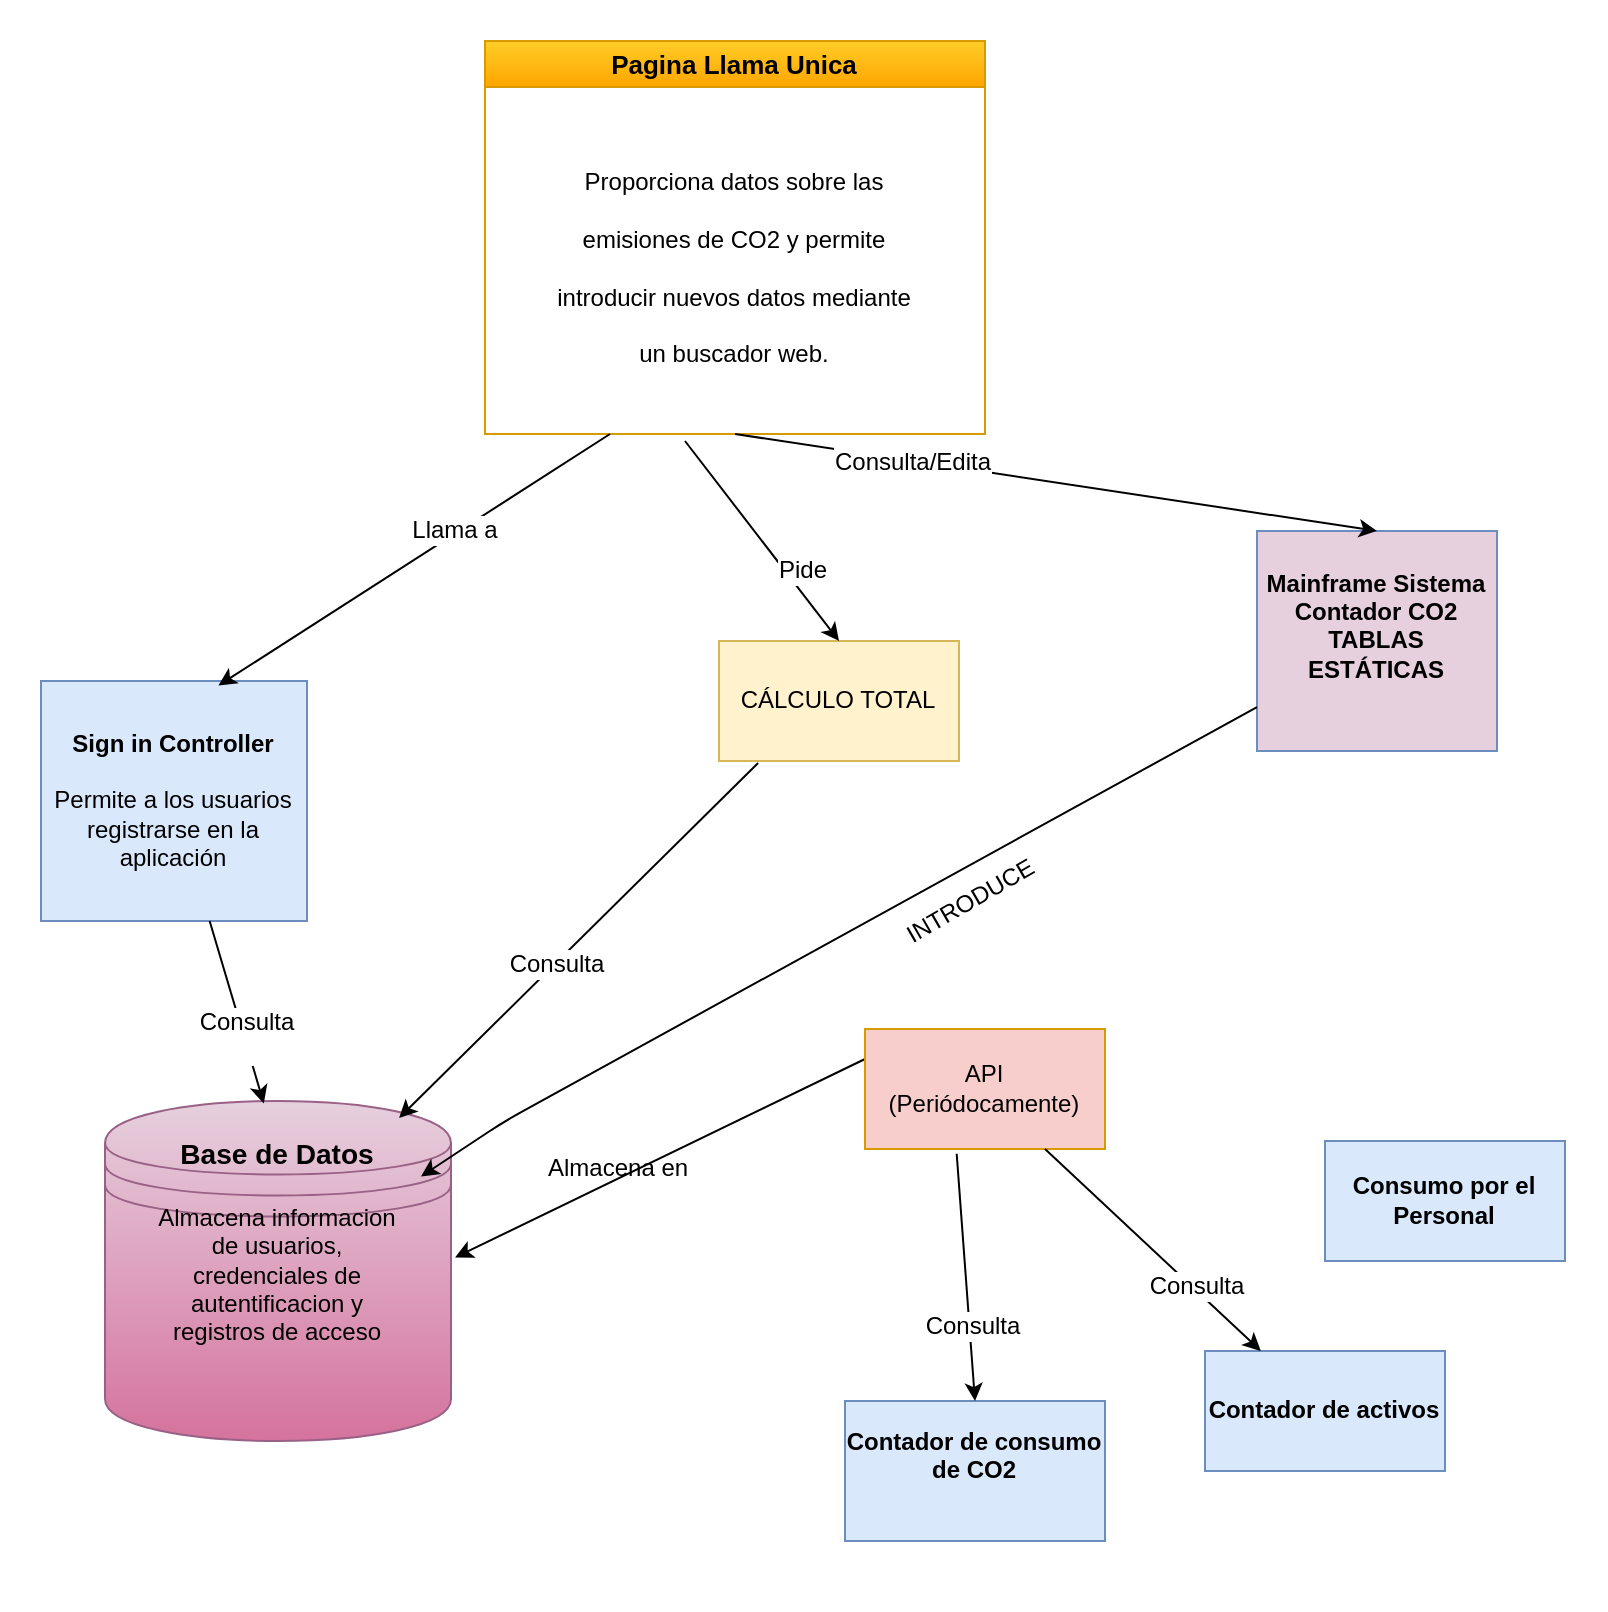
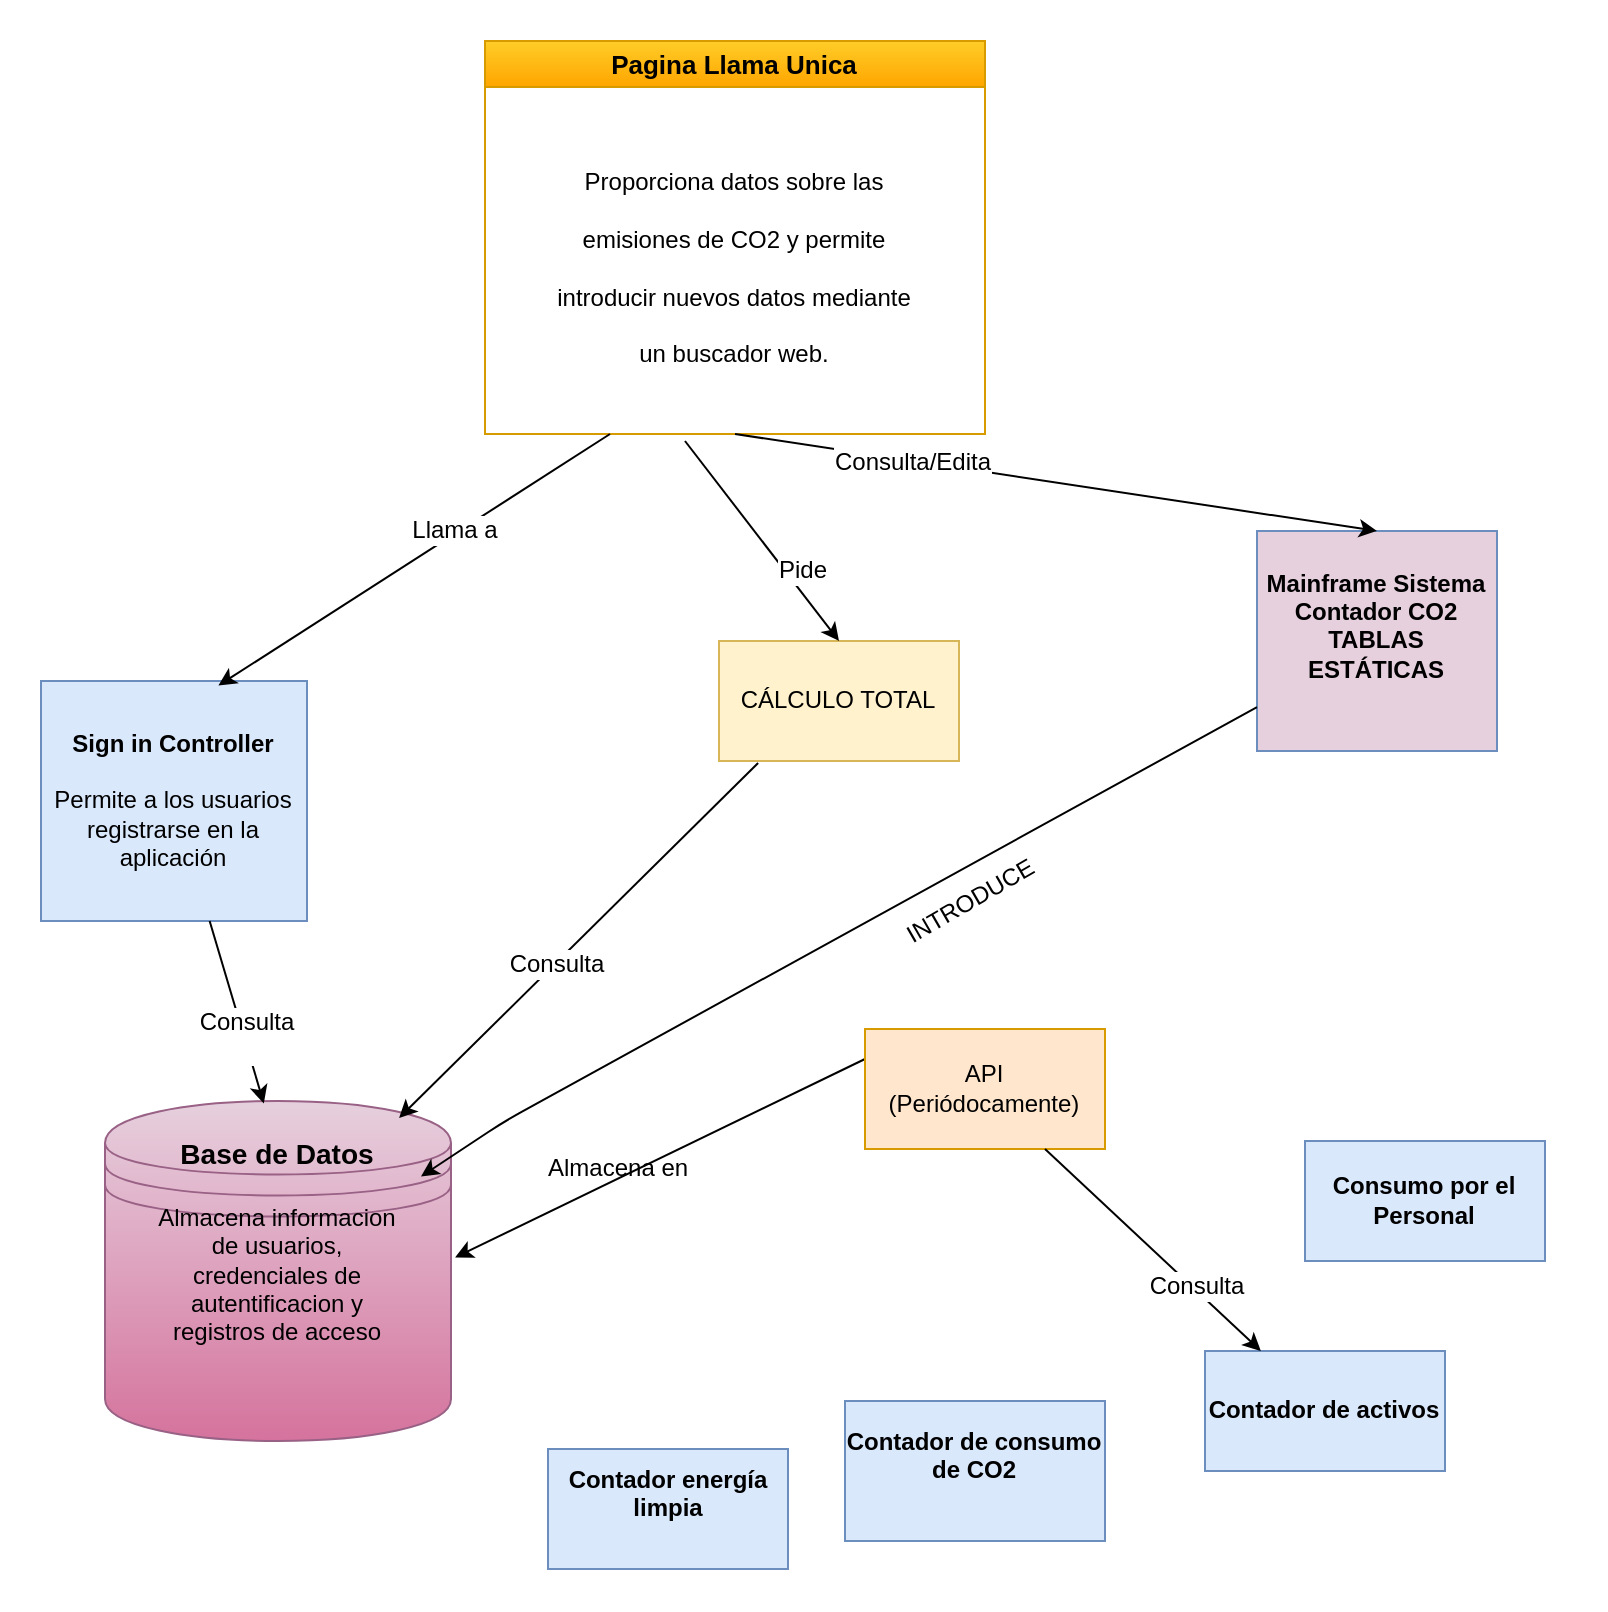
  <mxCell id="0" />
  <mxCell id="1" parent="0" />
  <mxCell id="2" value="&lt;div&gt;&lt;b&gt;Sign in Controller&lt;/b&gt;&lt;/div&gt;&lt;div&gt;&lt;b&gt;&lt;br&gt;&lt;/b&gt;&lt;/div&gt;Permite a los usuarios registrarse en la aplicación" style="rounded=0;whiteSpace=wrap;html=1;fillColor=#dae8fc;strokeColor=#6c8ebf;" parent="1" vertex="1"><mxGeometry x="20" y="340" width="133" height="120" as="geometry" /></mxCell>
  <mxCell id="3" value="Pagina Llama Unica" style="swimlane;gradientColor=#ffa500;fillColor=#ffcd28;strokeColor=#d79b00;fontSize=13;" parent="1" vertex="1"><mxGeometry x="242" y="20" width="250" height="196.5" as="geometry" /></mxCell>
  <mxCell id="4" value="&lt;h1&gt;&lt;span style=&quot;font-size: 12px ; font-weight: 400&quot;&gt;Proporciona datos sobre las emisiones de CO2 y permite introducir nuevos datos mediante un buscador web.&lt;/span&gt;&lt;/h1&gt;" style="text;html=1;strokeColor=none;fillColor=none;spacing=5;spacingTop=-20;whiteSpace=wrap;overflow=hidden;rounded=0;align=center;" parent="3" vertex="1"><mxGeometry x="30" y="46.5" width="190" height="120" as="geometry" /></mxCell>
  <mxCell id="5" value="" style="shape=datastore;whiteSpace=wrap;html=1;fillColor=#e6d0de;strokeColor=#996185;gradientColor=#d5739d;" parent="1" vertex="1"><mxGeometry x="52" y="550" width="173" height="170" as="geometry" /></mxCell>
  <mxCell id="6" value="&lt;h3&gt;&lt;span&gt;Base de Datos&lt;/span&gt;&lt;/h3&gt;&lt;h4&gt;&lt;span style=&quot;font-weight: normal&quot;&gt;Almacena informacion de usuarios, credenciales de autentificacion y registros de acceso&lt;/span&gt;&lt;/h4&gt;" style="text;html=1;strokeColor=none;fillColor=none;spacing=5;spacingTop=-20;whiteSpace=wrap;overflow=hidden;rounded=0;align=center;" parent="1" vertex="1"><mxGeometry x="67" y="565" width="143" height="140" as="geometry" /></mxCell>
  <mxCell id="7" value="&lt;div&gt;&lt;b&gt;&lt;br&gt;&lt;/b&gt;&lt;/div&gt;&lt;div&gt;&lt;b&gt;&lt;br&gt;&lt;/b&gt;&lt;/div&gt;&lt;div&gt;&lt;b&gt;Mainframe Sistema &lt;br&gt;&lt;/b&gt;&lt;/div&gt;&lt;div&gt;&lt;b&gt;Contador CO2&lt;/b&gt; &lt;br&gt;&lt;/div&gt;&lt;div&gt;&lt;b&gt;TABLAS ESTÁTICAS&lt;br&gt;&lt;/b&gt;&lt;/div&gt;&lt;div&gt;&lt;br&gt;&lt;/div&gt;&lt;div&gt;&lt;br&gt;&lt;/div&gt;&lt;div&gt;&lt;br&gt;&lt;/div&gt;" style="rounded=0;whiteSpace=wrap;html=1;fillColor=#e6d0de;strokeColor=#6c8ebf;" parent="1" vertex="1"><mxGeometry x="628" y="265" width="120" height="110" as="geometry" /></mxCell>
  <mxCell id="8" value="" style="endArrow=classic;html=1;entryX=0.459;entryY=0.007;entryDx=0;entryDy=0;entryPerimeter=0;" parent="1" source="2" target="5" edge="1"><mxGeometry width="50" height="50" relative="1" as="geometry"><mxPoint x="97" y="500" as="sourcePoint" /><mxPoint x="232" y="515" as="targetPoint" /></mxGeometry></mxCell>
  <mxCell id="9" value="&lt;div&gt;&lt;br&gt;&lt;/div&gt;&lt;div&gt;&lt;br&gt;&lt;/div&gt;" style="text;html=1;resizable=0;points=[];align=center;verticalAlign=middle;labelBackgroundColor=#ffffff;" parent="8" connectable="0" vertex="1"><mxGeometry x="-0.473" y="-1" relative="1" as="geometry"><mxPoint as="offset" /></mxGeometry></mxCell>
  <mxCell id="10" value="&lt;div&gt;Consulta&lt;/div&gt;&lt;div&gt;&lt;br&gt;&lt;/div&gt;" style="text;html=1;resizable=0;points=[];align=center;verticalAlign=middle;labelBackgroundColor=#ffffff;" parent="8" connectable="0" vertex="1"><mxGeometry x="0.27" y="1" relative="1" as="geometry"><mxPoint as="offset" /></mxGeometry></mxCell>
  <mxCell id="11" value="" style="endArrow=classic;html=1;exitX=0;exitY=0.25;exitDx=0;exitDy=0;entryX=1.012;entryY=0.46;entryDx=0;entryDy=0;entryPerimeter=0;" parent="1" source="21" target="5" edge="1"><mxGeometry width="50" height="50" relative="1" as="geometry"><mxPoint x="335.96" y="501" as="sourcePoint" /><mxPoint x="252" y="655" as="targetPoint" /><Array as="points" /></mxGeometry></mxCell>
  <mxCell id="12" value="" style="endArrow=classic;html=1;exitX=0.25;exitY=1;exitDx=0;exitDy=0;entryX=0.667;entryY=0.019;entryDx=0;entryDy=0;entryPerimeter=0;" parent="1" source="3" target="2" edge="1"><mxGeometry width="50" height="50" relative="1" as="geometry"><mxPoint x="522" y="323.5" as="sourcePoint" /><mxPoint x="572" y="273.5" as="targetPoint" /></mxGeometry></mxCell>
  <mxCell id="13" value="Llama a" style="text;html=1;resizable=0;points=[];align=center;verticalAlign=middle;labelBackgroundColor=#ffffff;" parent="12" connectable="0" vertex="1"><mxGeometry x="-0.22" y="-2" relative="1" as="geometry"><mxPoint as="offset" /></mxGeometry></mxCell>
  <mxCell id="14" value="" style="endArrow=classic;html=1;exitX=0.5;exitY=1;exitDx=0;exitDy=0;entryX=0.5;entryY=0;entryDx=0;entryDy=0;" parent="1" source="3" target="7" edge="1"><mxGeometry width="50" height="50" relative="1" as="geometry"><mxPoint x="542" y="270" as="sourcePoint" /><mxPoint x="592" y="220" as="targetPoint" /></mxGeometry></mxCell>
  <mxCell id="15" value="Consulta/Edita" style="text;html=1;resizable=0;points=[];align=center;verticalAlign=middle;labelBackgroundColor=#ffffff;" parent="14" connectable="0" vertex="1"><mxGeometry x="-0.448" y="-1" relative="1" as="geometry"><mxPoint as="offset" /></mxGeometry></mxCell>
  <mxCell id="16" value="&lt;div&gt;Almacena en&lt;/div&gt;" style="text;html=1;resizable=0;points=[];autosize=1;align=left;verticalAlign=top;spacingTop=-4;" parent="1" vertex="1"><mxGeometry x="272" y="574" width="90" height="20" as="geometry" /></mxCell>
+ <mxCell id="17" value="&lt;div&gt;&lt;b&gt;Contador energía limpia&lt;/b&gt;&lt;/div&gt;&lt;div&gt;&lt;b&gt;&lt;br&gt;&lt;/b&gt;&lt;/div&gt;" style="rounded=0;whiteSpace=wrap;html=1;fillColor=#dae8fc;strokeColor=#6c8ebf;" parent="1" vertex="1"><mxGeometry x="273.5" y="724" width="120" height="60" as="geometry" /></mxCell>
  <mxCell id="18" value="&lt;b&gt;Contador de activos&lt;/b&gt;" style="rounded=0;whiteSpace=wrap;html=1;fillColor=#dae8fc;strokeColor=#6c8ebf;" parent="1" vertex="1"><mxGeometry x="602" y="675" width="120" height="60" as="geometry" /></mxCell>
  <mxCell id="19" value="&lt;div&gt;&lt;b&gt;Contador de consumo de CO2&lt;/b&gt;&lt;/div&gt;&lt;div&gt;&lt;b&gt;&lt;br&gt;&lt;/b&gt;&lt;/div&gt;" style="rounded=0;whiteSpace=wrap;html=1;fillColor=#dae8fc;strokeColor=#6c8ebf;" parent="1" vertex="1"><mxGeometry x="422" y="700" width="130" height="70" as="geometry" /></mxCell>
- <mxCell id="20" value="&lt;b&gt;Consumo por el Personal&lt;/b&gt;" style="rounded=0;whiteSpace=wrap;html=1;fillColor=#dae8fc;strokeColor=#6c8ebf;" parent="1" vertex="1"><mxGeometry x="662" y="570" width="120" height="60" as="geometry" /></mxCell>
- <mxCell id="21" value="API (Periódocamente)" style="rounded=0;whiteSpace=wrap;html=1;fillColor=#f8cecc;strokeColor=#d79b00;" parent="1" vertex="1"><mxGeometry x="432" y="514" width="120" height="60" as="geometry" /></mxCell>
- <mxCell id="22" value="" style="endArrow=classic;html=1;exitX=0.382;exitY=1.04;exitDx=0;exitDy=0;entryX=0.5;entryY=0;entryDx=0;entryDy=0;exitPerimeter=0;" parent="1" source="21" target="19" edge="1"><mxGeometry width="50" height="50" relative="1" as="geometry"><mxPoint x="664.5" y="519" as="sourcePoint" /><mxPoint x="525.102" y="622" as="targetPoint" /></mxGeometry></mxCell>
- <mxCell id="23" value="Consulta" style="text;html=1;resizable=0;points=[];align=center;verticalAlign=middle;labelBackgroundColor=#ffffff;" parent="22" vertex="1" connectable="0"><mxGeometry x="0.397" y="1" relative="1" as="geometry"><mxPoint y="-1" as="offset" /></mxGeometry></mxCell>
+ <mxCell id="20" value="&lt;b&gt;Consumo por el Personal&lt;/b&gt;" style="rounded=0;whiteSpace=wrap;html=1;fillColor=#dae8fc;strokeColor=#6c8ebf;" parent="1" vertex="1"><mxGeometry x="652" y="570" width="120" height="60" as="geometry" /></mxCell>
+ <mxCell id="21" value="API (Periódocamente)" style="rounded=0;whiteSpace=wrap;html=1;fillColor=#ffe6cc;strokeColor=#d79b00;" parent="1" vertex="1"><mxGeometry x="432" y="514" width="120" height="60" as="geometry" /></mxCell>
  <mxCell id="24" value="" style="endArrow=classic;html=1;exitX=0.75;exitY=1;exitDx=0;exitDy=0;" parent="1" source="21" target="18" edge="1"><mxGeometry width="50" height="50" relative="1" as="geometry"><mxPoint x="654.5" y="526.5" as="sourcePoint" /><mxPoint x="662" y="717.5" as="targetPoint" /></mxGeometry></mxCell>
  <mxCell id="25" value="Consulta" style="text;html=1;resizable=0;points=[];align=center;verticalAlign=middle;labelBackgroundColor=#ffffff;" parent="24" vertex="1" connectable="0"><mxGeometry x="0.397" y="1" relative="1" as="geometry"><mxPoint y="-1" as="offset" /></mxGeometry></mxCell>
  <mxCell id="26" value="CÁLCULO TOTAL" style="rounded=0;whiteSpace=wrap;html=1;fillColor=#fff2cc;strokeColor=#d6b656;" parent="1" vertex="1"><mxGeometry x="359" y="320" width="120" height="60" as="geometry" /></mxCell>
  <mxCell id="27" value="" style="endArrow=classic;html=1;" parent="1" source="7" target="6" edge="1"><mxGeometry width="50" height="50" relative="1" as="geometry"><mxPoint x="22" y="860" as="sourcePoint" /><mxPoint x="72" y="810" as="targetPoint" /><Array as="points"><mxPoint x="252" y="560" /></Array></mxGeometry></mxCell>
  <mxCell id="28" value="INTRODUCE" style="text;html=1;resizable=0;points=[];autosize=1;align=left;verticalAlign=top;spacingTop=-4;rotation=-30;" parent="1" vertex="1"><mxGeometry x="447" y="437" width="90" height="20" as="geometry" /></mxCell>
  <mxCell id="29" value="" style="endArrow=classic;html=1;entryX=0.5;entryY=0;entryDx=0;entryDy=0;" parent="1" target="26" edge="1"><mxGeometry width="50" height="50" relative="1" as="geometry"><mxPoint x="342" y="220" as="sourcePoint" /><mxPoint x="347" y="260" as="targetPoint" /></mxGeometry></mxCell>
  <mxCell id="30" value="Pide" style="text;html=1;resizable=0;points=[];align=center;verticalAlign=middle;labelBackgroundColor=#ffffff;" parent="29" vertex="1" connectable="0"><mxGeometry x="0.38" y="7" relative="1" as="geometry"><mxPoint as="offset" /></mxGeometry></mxCell>
  <mxCell id="31" value="" style="endArrow=classic;html=1;entryX=0.85;entryY=0.05;entryDx=0;entryDy=0;entryPerimeter=0;exitX=0.163;exitY=1.017;exitDx=0;exitDy=0;exitPerimeter=0;" parent="1" source="26" target="5" edge="1"><mxGeometry width="50" height="50" relative="1" as="geometry"><mxPoint x="257" y="485" as="sourcePoint" /><mxPoint x="307" y="435" as="targetPoint" /></mxGeometry></mxCell>
  <mxCell id="32" value="Consulta" style="text;html=1;resizable=0;points=[];align=center;verticalAlign=middle;labelBackgroundColor=#ffffff;" parent="31" vertex="1" connectable="0"><mxGeometry x="0.131" relative="1" as="geometry"><mxPoint x="1" as="offset" /></mxGeometry></mxCell>
